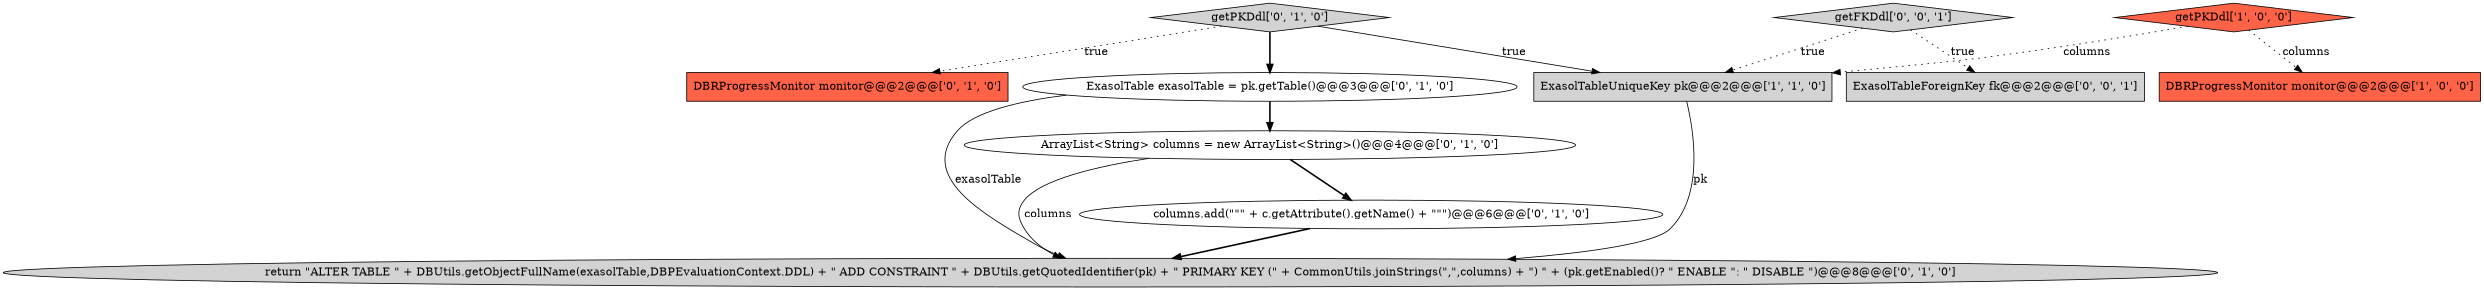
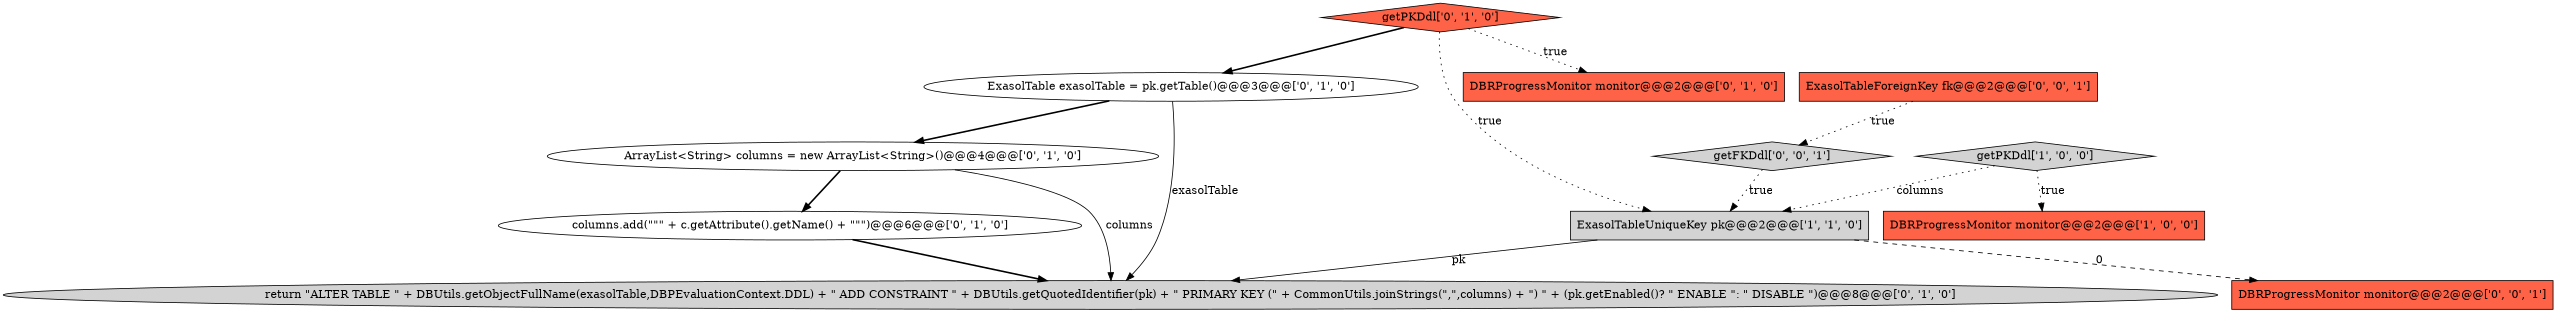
  digraph {
    node [fillcolor=lightgray shape=box style=filled]
    edge [style=dotted]
    n1 [label="return \"ALTER TABLE \" + DBUtils.getObjectFullName(exasolTable,DBPEvaluationContext.DDL) + \" ADD CONSTRAINT \" + DBUtils.getQuotedIdentifier(pk) + \" PRIMARY KEY (\" + CommonUtils.joinStrings(\",\",columns) + \") \" + (pk.getEnabled()? \" ENABLE \": \" DISABLE \")@@@8@@@['0', '1', '0']" shape=ellipse]
    n2 [label="ExasolTableUniqueKey pk@@@2@@@['1', '1', '0']"]
+   n3 [fillcolor=tomato label="DBRProgressMonitor monitor@@@2@@@['0', '0', '1']"]
    n4 [fillcolor=white label="ExasolTable exasolTable = pk.getTable()@@@3@@@['0', '1', '0']" shape=ellipse]
    n5 [fillcolor=white label="ArrayList<String> columns = new ArrayList<String>()@@@4@@@['0', '1', '0']" shape=ellipse]
    n6 [fillcolor=white label="columns.add(\"\"\" + c.getAttribute().getName() + \"\"\")@@@6@@@['0', '1', '0']" shape=ellipse]
-   n7 [label="getPKDdl['0', '1', '0']" shape=diamond]
+   n7 [fillcolor=tomato label="getPKDdl['0', '1', '0']" shape=diamond]
    n8 [fillcolor=tomato label="DBRProgressMonitor monitor@@@2@@@['0', '1', '0']"]
    n9 [label="getFKDdl['0', '0', '1']" shape=diamond]
-   n10 [label="ExasolTableForeignKey fk@@@2@@@['0', '0', '1']"]
+   n10 [fillcolor=tomato label="ExasolTableForeignKey fk@@@2@@@['0', '0', '1']"]
    n11 [fillcolor=tomato label="DBRProgressMonitor monitor@@@2@@@['1', '0', '0']"]
-   n12 [fillcolor=tomato label="getPKDdl['1', '0', '0']" shape=diamond]
+   n12 [label="getPKDdl['1', '0', '0']" shape=diamond]
    n2 -> n1 [label=pk style=solid]
+   n2 -> n3 [label=0 style=dashed]
    n4 -> n1 [label=exasolTable style=solid]
    n4 -> n5 [style=bold]
    n5 -> n1 [label=columns style=solid]
    n5 -> n6 [style=bold]
    n6 -> n1 [style=bold]
-   n7 -> n2 [label=true style=solid]
+   n7 -> n2 [label=true]
    n7 -> n4 [style=bold]
    n7 -> n8 [label=true]
    n9 -> n2 [label=true]
-   n9 -> n10 [label=true]
+   n10 -> n9 [label=true]
    n12 -> n2 [label=columns]
-   n12 -> n11 [label=columns]
+   n12 -> n11 [label=true]
  }
